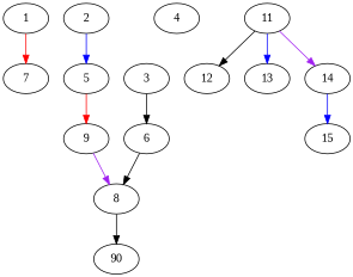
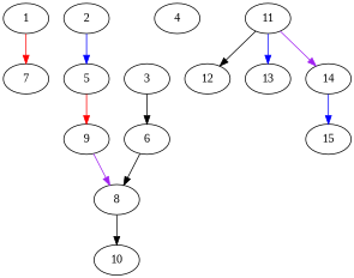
  digraph {
    fontname="Liberation Serif"
    node [alpha=0.10 fontname="Liberation Serif"]
    edge [color=black fontname="Liberation Serif"]
    1 [alpha=0.04 expect_size=102597629011034112]
    7 [alpha=0.15 expect_size=7719060254776872]
    2 [alpha=0.12 expect_size=2005337838528187]
    5 [alpha=0.13 expect_size=214917776026894336]
    9 [alpha=0.12 expect_size=5567765747183821]
    8 [alpha=0.00 expect_size=2789417603318153216]
    3 [alpha=0.07 expect_size=42261145708232]
    6 [alpha=0.15 expect_size=15276516681716476]
-   10 [expect_size=3183536326846646 label=90]
+   10 [expect_size=3183536326846646]
    4 [alpha=0.08 expect_size=137861816118820]
    11 [expect_size=813314311084526]
    12 [alpha=0.07 expect_size=37001680125952000]
    13 [alpha=0.03 expect_size=239414224541974528]
    14 [expect_size=3607327517951655936]
    15 [expect_size=313084846117381]
    1 -> 7 [color=red]
    2 -> 5 [color=blue]
    5 -> 9 [color=red]
    9 -> 8 [color=purple]
    8 -> 10
    3 -> 6
    6 -> 8
    11 -> 12
    11 -> 13 [color=blue]
    11 -> 14 [color=purple]
    14 -> 15 [color=blue]
  }
